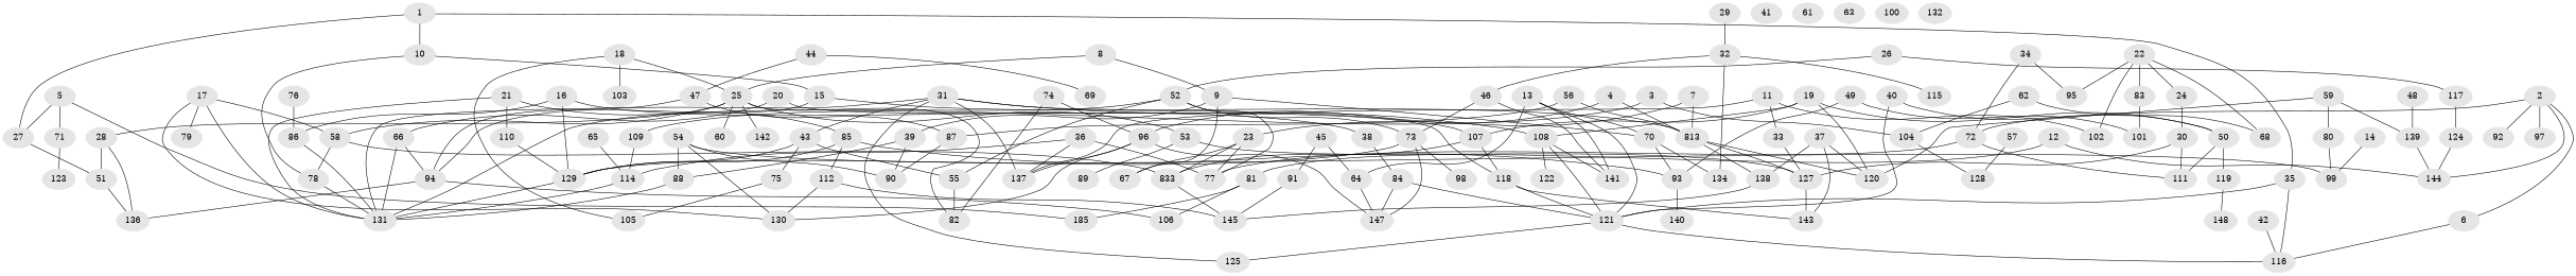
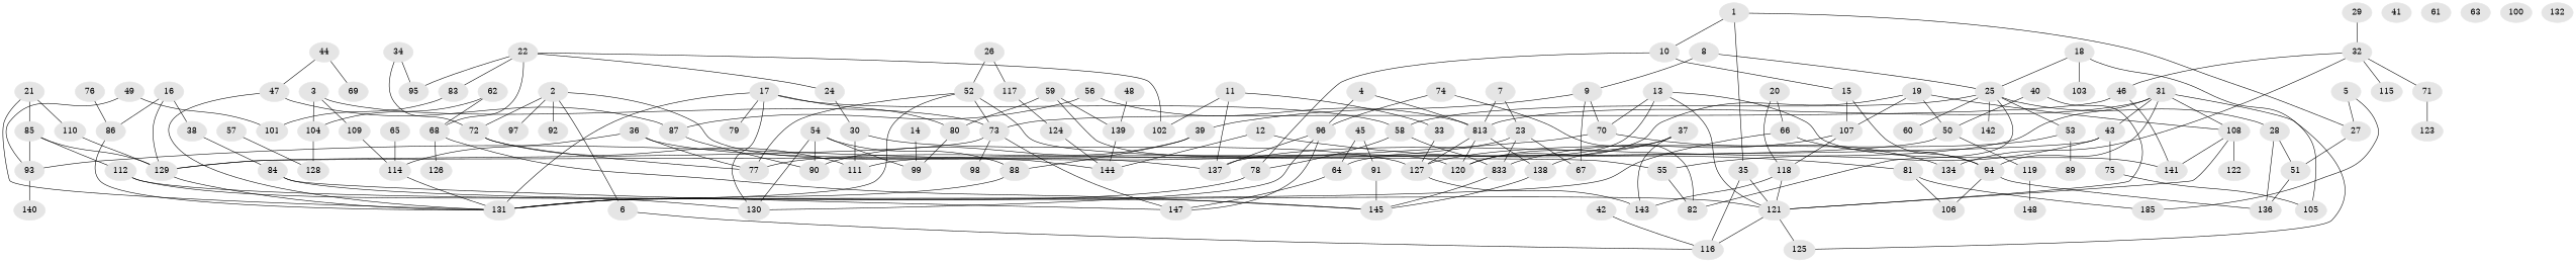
  graph {
    node [color=gray90 style=filled]
    1
    10
    27
    35
    15
    78
    51
    116
    121
    2
    6
    72
    92
    97
    144
    77
    111
    3
    73
    104
    109
    129
    147
    98
    128
    114
    4
    96
    n29 [label=813]
    137
    130
    120
    127
    138
    5
    n36 [label=185]
    7
    23
    8
    9
    25
    67
    70
    39
    58
    28
    53
    60
    82
    142
    26
    52
    117
    134
    93
    94
    107
    131
    11
    33
    102
    12
    81
    106
    13
    64
    141
    125
    14
    99
    136
    118
    n73 [label=833]
    16
    86
    38
    84
    17
    79
    80
    18
    103
    105
    19
    50
    108
    119
    122
    20
    66
    143
    21
    85
    110
    112
    22
    24
    68
    83
    95
    30
+   126
    145
    101
    89
    55
    124
    29
    32
    46
    71
    115
    31
    43
    75
    123
    34
    36
    37
    88
    90
    40
    41
    42
    44
    47
    69
    87
    45
    91
    48
    139
    49
    140
    148
    54
    56
    57
    59
    61
    62
    63
    65
    74
    76
    100
    132
    1 -- 10
    1 -- 27
    1 -- 35
    10 -- 15
    10 -- 78
    27 -- 51
    35 -- 116
    35 -- 121
    15 -- 94
    15 -- 107
    78 -- 131
    51 -- 136
    121 -- 116
    121 -- 125
    2 -- 6
    2 -- 72
    2 -- 92
    2 -- 97
    2 -- 144
    6 -- 116
    72 -- 77
    72 -- 111
+   3 -- 73
    3 -- 104
    3 -- 109
    73 -- 129
    73 -- 147
    73 -- 98
    104 -- 128
    109 -- 114
    129 -- 131
    114 -- 131
    4 -- 96
    4 -- n29
    96 -- 147
    96 -- 137
    96 -- 130
    n29 -- 120
    n29 -- 127
    n29 -- 138
    127 -- 143
    138 -- 145
    5 -- 27
    5 -- n36
    7 -- n29
    7 -- 23
    23 -- 77
    23 -- 67
    23 -- n73
    8 -- 9
    8 -- 25
    9 -- 67
    9 -- 70
    9 -- 39
    25 -- 58
    25 -- 28
    25 -- 53
    25 -- 60
    25 -- 82
    25 -- 142
    70 -- 134
    70 -- 93
    39 -- 88
    39 -- 90
    58 -- 78
    58 -- n73
    28 -- 51
    28 -- 136
    53 -- 127
    53 -- 89
    26 -- 52
    26 -- 117
    52 -- 77
    52 -- 73
    52 -- 131
    52 -- 55
    117 -- 124
    93 -- 140
    94 -- 106
    94 -- 136
    107 -- 118
    107 -- n73
    11 -- 137
    11 -- 33
    11 -- 102
    33 -- 127
    12 -- 144
    12 -- 81
    81 -- n36
    81 -- 106
    13 -- 121
    13 -- 70
    13 -- 64
    13 -- 141
    64 -- 147
    14 -- 99
    118 -- 121
    118 -- 143
    n73 -- 145
    16 -- 129
    16 -- 86
    16 -- 38
    86 -- 131
    38 -- 84
    84 -- 121
    84 -- 147
    17 -- 130
    17 -- 58
    17 -- 131
    17 -- 79
+   17 -- 80
    80 -- 99
    18 -- 25
    18 -- 103
    18 -- 105
    19 -- 120
    19 -- 107
    19 -- 50
    19 -- 108
    50 -- 111
    50 -- 119
    108 -- 121
    108 -- 141
    108 -- 122
    119 -- 148
    20 -- 118
    20 -- 66
    66 -- 94
    66 -- 131
    21 -- 131
    21 -- 85
    21 -- 110
    85 -- 129
    85 -- 93
    85 -- 112
    110 -- 129
    112 -- 130
    112 -- 145
    22 -- 102
    22 -- 24
    22 -- 68
    22 -- 83
    22 -- 95
    24 -- 30
+   68 -- 126
+   68 -- 145
    83 -- 101
    30 -- 111
    30 -- 127
    55 -- 82
    124 -- 144
    29 -- 32
    32 -- 134
    32 -- 46
-   5 -- 71
+   32 -- 71
    32 -- 115
    46 -- 73
    46 -- 141
    71 -- 123
    31 -- n29
    31 -- 137
    31 -- 94
    31 -- 125
    31 -- 108
    31 -- 43
    43 -- 129
    43 -- 55
    43 -- 75
    75 -- 105
    34 -- 72
    34 -- 95
    36 -- 77
    36 -- 114
    36 -- 137
    37 -- 120
    37 -- 138
    37 -- 143
    88 -- 131
    40 -- 121
    40 -- 50
    42 -- 116
    44 -- 47
    44 -- 69
    47 -- 131
    47 -- 87
    87 -- 90
    45 -- 64
    45 -- 91
    91 -- 145
    48 -- 139
    139 -- 144
    49 -- 93
    49 -- 101
    54 -- 130
    54 -- 99
    54 -- 88
    54 -- 90
    56 -- n29
    56 -- 87
    57 -- 128
    59 -- 120
    59 -- 80
    59 -- 139
    62 -- 104
    62 -- 68
    65 -- 114
    74 -- 96
    74 -- 82
    76 -- 86
  }
